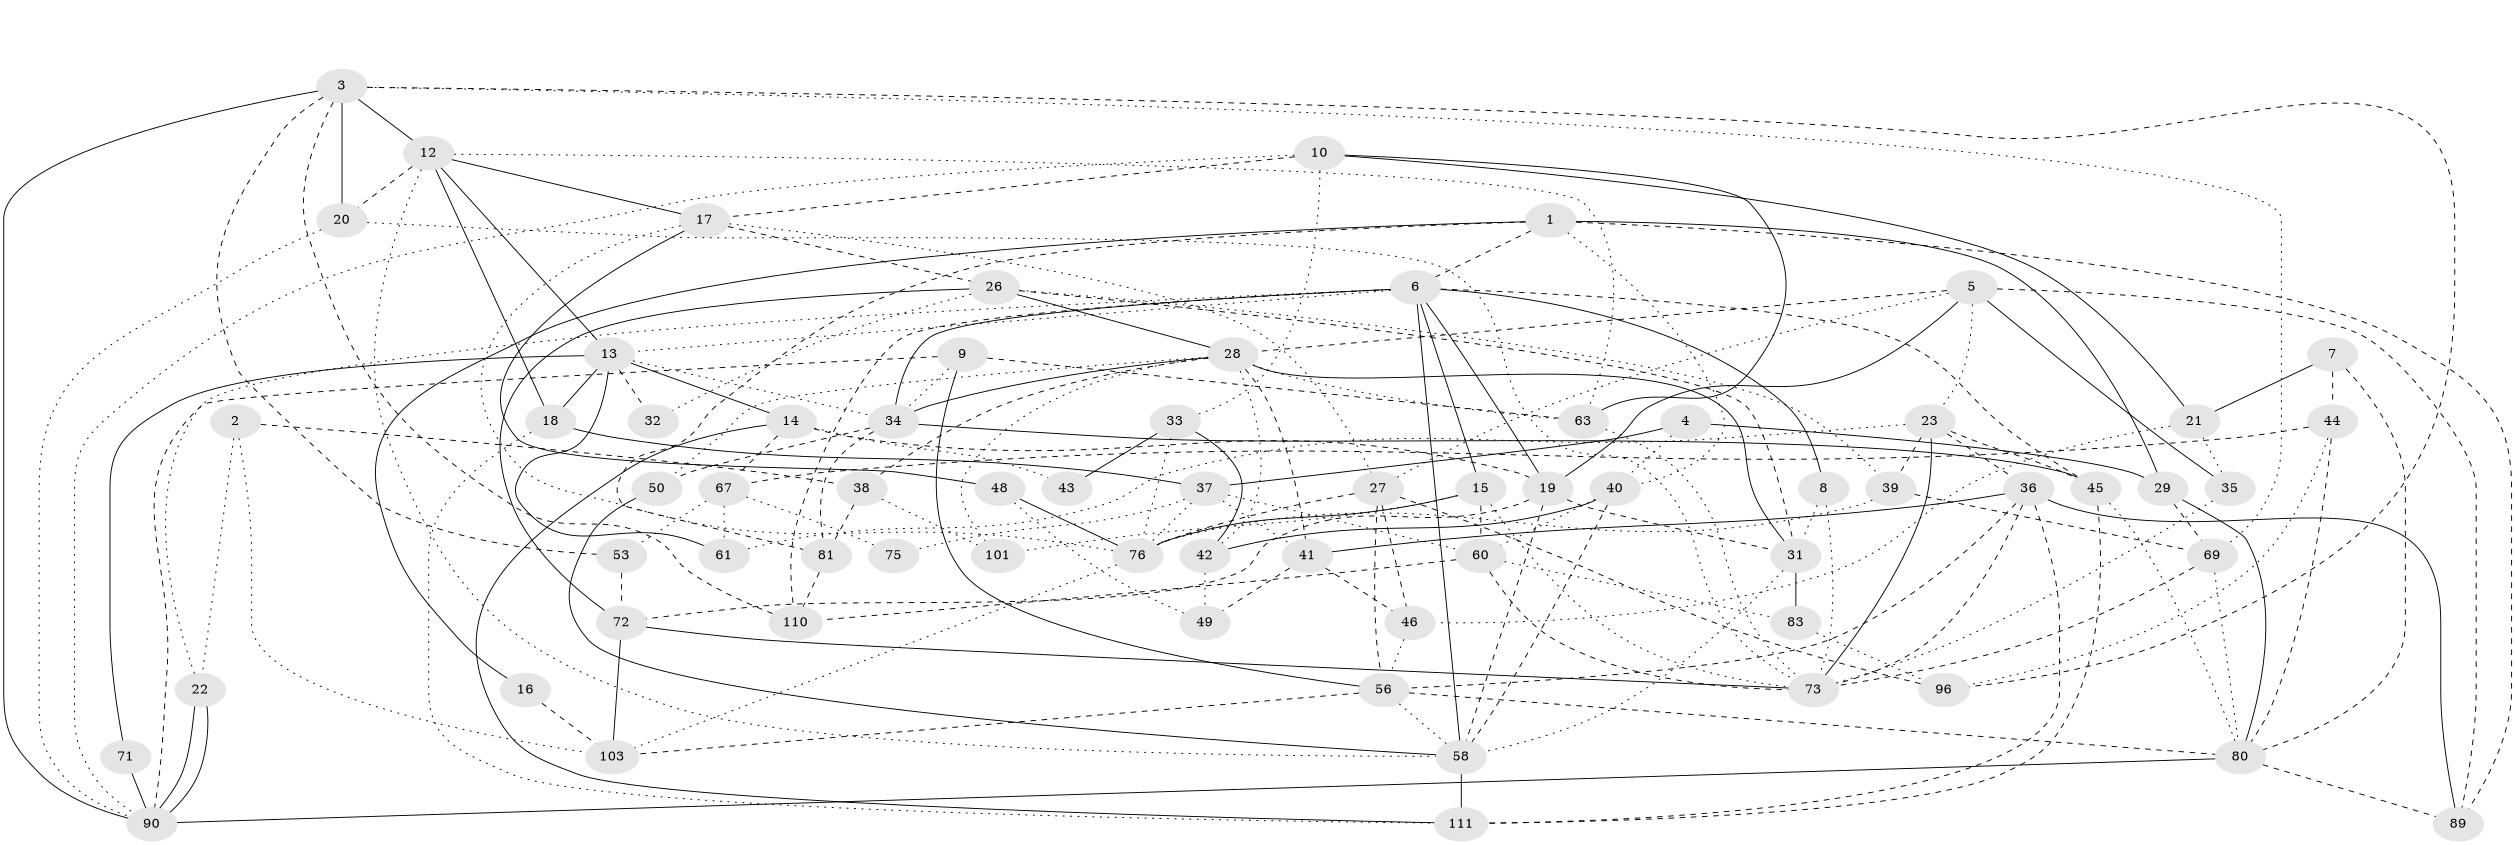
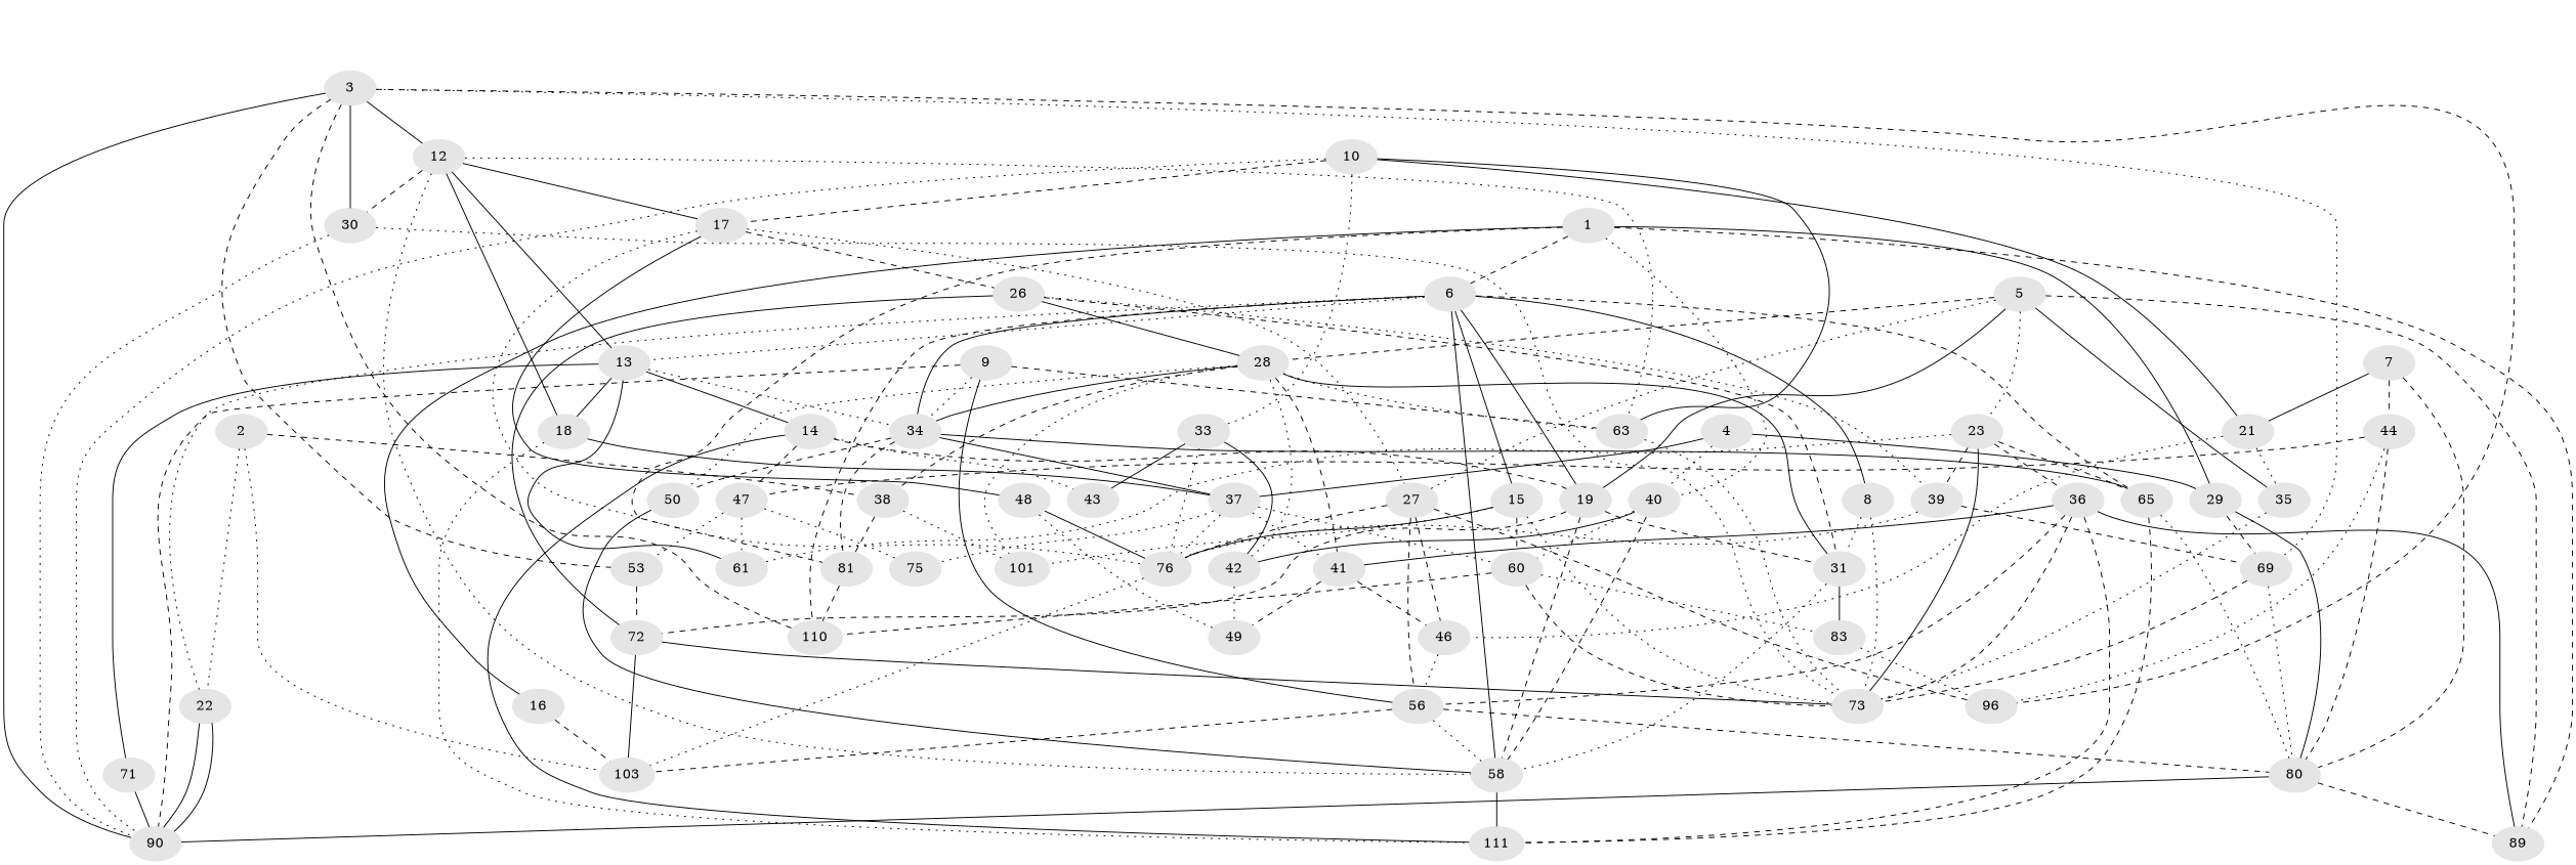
  graph {
    node [color=gray90 style=filled]
    edge [style=dashed]
    1 [super="+11"]
    6 [super="+94"]
    16
    29
    40 [super="+98"]
    81 [super="+99"]
    89
    22
    110
    19 [super="+54"]
    8
    13 [super="+24"]
    15 [super="+93"]
    34 [super="+55"]
-   45 [super="+79"]
+   45 [super="+79" label=65]
    58 [super="+85"]
    103 [super="+109"]
    69
    80 [super="+86"]
    60 [super="+67"]
    42 [super="+104"]
    2
    38 [super="+65"]
    90 [super="+100"]
    101
    3 [super="+106"]
    12 [super="+64"]
-   20
+   20 [label=30]
    53
    96
    63 [super="+70"]
    17 [super="+30"]
    18
    73 [super="+74"]
    72 [super="+97"]
    4
    37 [super="+78"]
    76 [super="+88"]
    41 [super="+52"]
    75
    5 [super="+108"]
    23 [super="+59"]
    27 [super="+68"]
    28 [super="+84"]
    35
    31 [super="+91"]
    61 [super="+82"]
    36 [super="+107"]
    39 [super="+92"]
    56 [super="+87"]
    46 [super="+66"]
    50
    14 [super="+25"]
-   32
    71
    111
    21 [super="+105"]
    7
    44
-   47 [super="+102" label=67]
+   47 [super="+102"]
    83 [super="+95"]
    9 [super="+51"]
    33 [super="+77"]
    43
    26 [super="+62"]
    48
    10
    49
    1 -- 6
    1 -- 16 [style=solid]
    1 -- 29 [style=solid]
    1 -- 40 [style=dotted]
    1 -- 81
    1 -- 89
    6 -- 22 [style=dotted]
    6 -- 110
    6 -- 19 [style=solid]
    6 -- 8 [style=solid]
    6 -- 13 [style=dotted]
    6 -- 15 [style=solid]
    6 -- 34 [style=solid]
    6 -- 45
    6 -- 58 [style=solid]
    16 -- 103
    29 -- 69
    29 -- 80 [style=solid]
    40 -- 58
    40 -- 60 [style=dotted]
    40 -- 42 [style=solid weight=2]
    81 -- 110
    22 -- 90 [style=solid]
    22 -- 90 [style=solid]
    19 -- 58
    19 -- 72
    19 -- 31
    8 -- 73 [style=dotted]
    8 -- 31 [style=dotted]
    13 -- 34 [style=dotted]
    13 -- 18 [style=solid]
    13 -- 61 [style=solid]
    13 -- 14 [style=solid]
-   13 -- 32
    13 -- 71 [style=solid]
    15 -- 60
    15 -- 101 [style=dotted]
    15 -- 73 [style=dotted]
    15 -- 76 [style=solid weight=3]
    34 -- 81
    34 -- 45 [style=solid]
+   34 -- 37 [style=solid]
    34 -- 50
    45 -- 80 [style=dotted]
    45 -- 111
    58 -- 111 [style=solid]
    69 -- 80 [style=dotted]
    69 -- 73
    80 -- 89
    80 -- 90 [style=solid]
    60 -- 110
    60 -- 73
    60 -- 83 [style=dotted]
    42 -- 49 [style=dotted]
    2 -- 22 [style=dotted]
    2 -- 103 [style=dotted]
    2 -- 38
    38 -- 81
    38 -- 101 [style=dotted]
    3 -- 110
    3 -- 69 [style=dotted]
    3 -- 90 [style=solid]
    3 -- 12 [style=solid]
    3 -- 20 [style=solid]
    3 -- 53
    3 -- 96
    12 -- 13 [style=solid]
    12 -- 58 [style=dotted]
    12 -- 20
    12 -- 63 [style=dotted]
    12 -- 17 [style=solid]
    12 -- 18 [style=solid]
    20 -- 90 [style=dotted]
    20 -- 73 [style=dotted]
    53 -- 72
    63 -- 73 [style=dotted]
    17 -- 76 [style=dotted]
    17 -- 27 [style=dotted]
    17 -- 26
    17 -- 48 [style=solid]
    18 -- 37 [style=solid]
    18 -- 111 [style=dotted]
    72 -- 103 [style=solid]
    72 -- 73 [style=solid]
    4 -- 29 [style=solid]
    4 -- 40 [style=dotted]
    4 -- 37 [style=solid]
    37 -- 60 [style=dotted]
    37 -- 76 [style=dotted]
    37 -- 41 [style=dotted]
    37 -- 75 [style=dotted weight=2]
    76 -- 103 [style=dotted]
    41 -- 46
    41 -- 49
    5 -- 89
    5 -- 19 [style=solid]
    5 -- 23 [style=dotted]
    5 -- 27 [style=dotted]
    5 -- 28
    5 -- 35 [style=solid]
    23 -- 45
    23 -- 73 [style=solid]
    23 -- 61 [style=dotted]
    23 -- 36
    23 -- 39
    27 -- 96
    27 -- 76
    27 -- 56 [weight=2]
    27 -- 46
    28 -- 34 [style=solid]
    28 -- 42 [style=dotted]
    28 -- 38
    28 -- 101 [style=dotted]
    28 -- 63 [style=dotted]
    28 -- 41 [weight=2]
    28 -- 31 [style=solid]
    28 -- 50 [style=dotted]
    35 -- 73 [style=dotted]
    31 -- 58 [style=dotted]
    31 -- 83 [style=solid]
    36 -- 89 [style=solid]
    36 -- 73
    36 -- 41 [style=solid]
    36 -- 56
    36 -- 111
    39 -- 69
    39 -- 76 [style=dotted]
    56 -- 58 [style=dotted]
    56 -- 103
    56 -- 80
    46 -- 56 [style=dotted]
    50 -- 58 [style=solid]
    14 -- 19
    14 -- 111 [style=solid]
    14 -- 47
    14 -- 43 [style=dotted]
    71 -- 90 [style=solid]
    21 -- 35 [style=dotted]
    21 -- 46 [style=dotted]
    7 -- 80
    7 -- 21 [style=solid]
    7 -- 44
    44 -- 80
    44 -- 96 [style=dotted]
    44 -- 47
    47 -- 53 [style=dotted]
    47 -- 75 [style=dotted]
    47 -- 61 [style=dotted]
    83 -- 96 [style=dotted]
    9 -- 34 [style=dotted]
    9 -- 90
    9 -- 63
    9 -- 56 [style=solid]
    33 -- 42 [style=solid]
    33 -- 76 [style=dotted]
    33 -- 43 [style=solid]
    26 -- 72 [style=solid]
    26 -- 28 [style=solid]
    26 -- 31
    26 -- 39 [style=dotted]
-   26 -- 32 [style=dotted]
    48 -- 76 [style=solid]
    48 -- 49 [style=dotted]
    10 -- 90 [style=dotted]
    10 -- 63 [style=solid]
    10 -- 17
    10 -- 21 [style=solid]
    10 -- 33 [style=dotted]
  }
